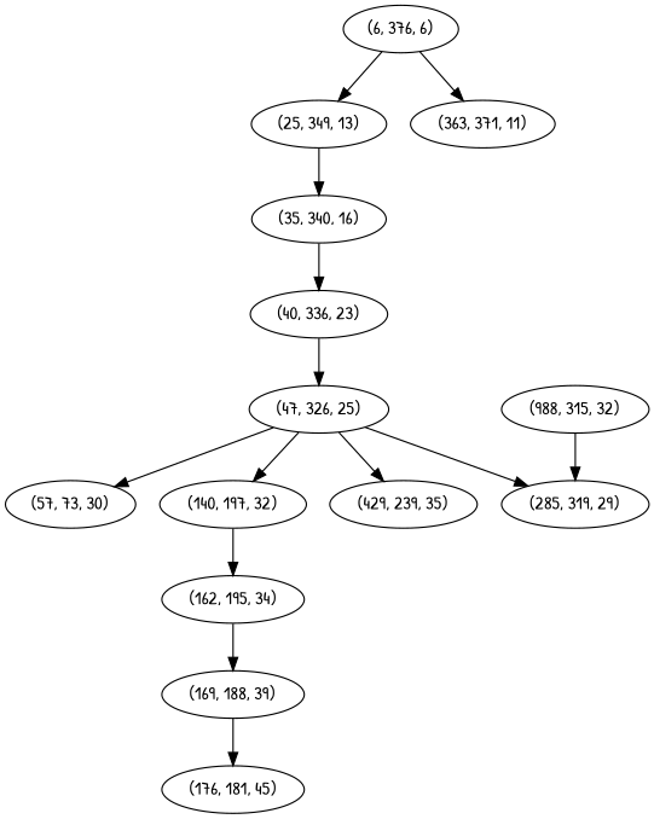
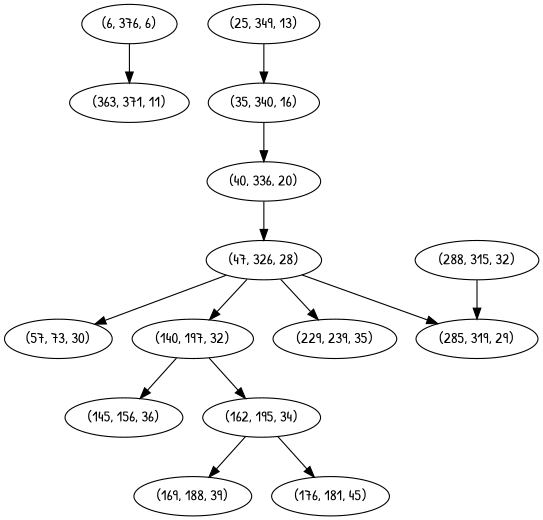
  digraph {
    fontname="Patrick Hand"
    node [fontname="Patrick Hand"]
    edge [fontname="Patrick Hand"]
    "(6, 376, 6)"
    "(25, 349, 13)"
    "(363, 371, 11)"
    "(35, 340, 16)"
-   "(40, 336, 20)" [label="(40, 336, 23)"]
-   "(47, 326, 25)"
+   "(40, 336, 20)"
+   "(47, 326, 25)" [label="(47, 326, 28)"]
    "(57, 73, 30)"
    "(140, 197, 32)"
-   "(229, 239, 35)" [label="(429, 239, 35)"]
+   "(229, 239, 35)"
    "(285, 319, 29)"
+   "(145, 156, 36)"
    "(162, 195, 34)"
    "(169, 188, 39)"
    "(176, 181, 45)"
-   "(288, 315, 32)" [label="(988, 315, 32)"]
-   "(6, 376, 6)" -> "(25, 349, 13)"
+   "(288, 315, 32)"
    "(6, 376, 6)" -> "(363, 371, 11)"
    "(25, 349, 13)" -> "(35, 340, 16)"
    "(35, 340, 16)" -> "(40, 336, 20)"
    "(40, 336, 20)" -> "(47, 326, 25)"
    "(47, 326, 25)" -> "(57, 73, 30)"
    "(47, 326, 25)" -> "(140, 197, 32)"
    "(47, 326, 25)" -> "(229, 239, 35)"
    "(47, 326, 25)" -> "(285, 319, 29)"
+   "(140, 197, 32)" -> "(145, 156, 36)"
    "(140, 197, 32)" -> "(162, 195, 34)"
    "(162, 195, 34)" -> "(169, 188, 39)"
-   "(169, 188, 39)" -> "(176, 181, 45)"
+   "(162, 195, 34)" -> "(176, 181, 45)"
    "(288, 315, 32)" -> "(285, 319, 29)"
  }
